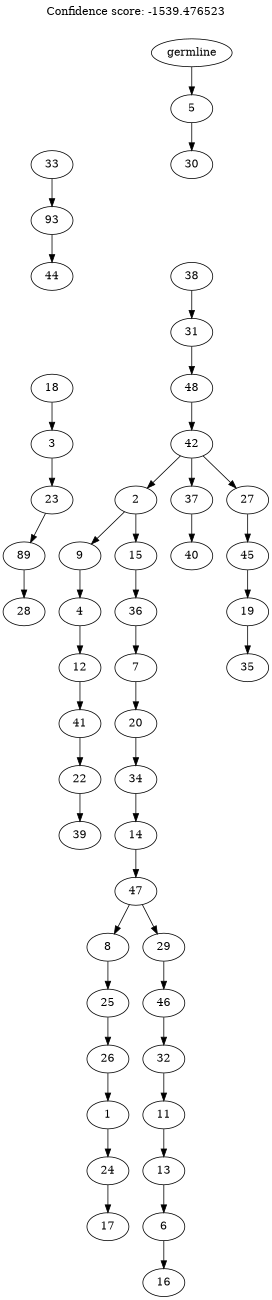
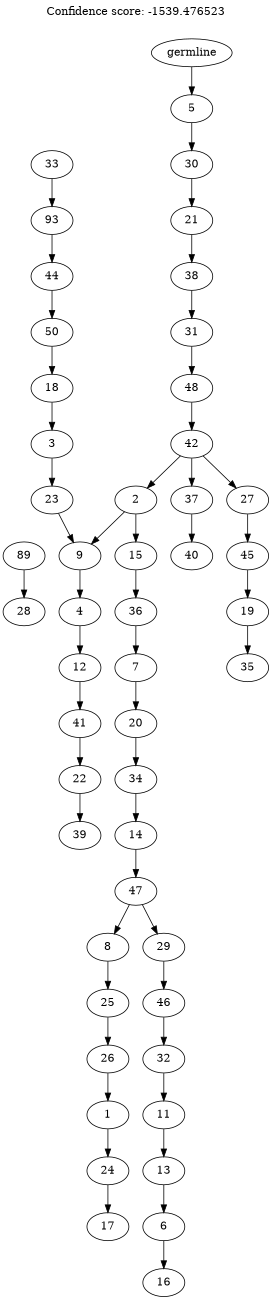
  digraph {
    label="Confidence score: -1539.476523"
    labelloc=t
    n1 [label=19]
    n2 [label=35]
    n3 [label=45]
    n4 [label=27]
    n5 [label=89]
    n6 [label=28]
    n7 [label=23]
    n8 [label=3]
    n9 [label=18]
+   n10 [label=50]
    n11 [label=44]
    n12 [label=93]
    n13 [label=33]
    n14 [label=40]
    n15 [label=37]
    n16 [label=24]
    n17 [label=17]
    n18 [label=1]
    n19 [label=26]
    n20 [label=25]
    n21 [label=8]
    n22 [label=6]
    n23 [label=16]
    n24 [label=13]
    n25 [label=11]
    n26 [label=32]
    n27 [label=46]
    n28 [label=29]
    n29 [label=47]
    n30 [label=14]
    n31 [label=34]
    n32 [label=20]
    n33 [label=7]
    n34 [label=36]
    n35 [label=15]
    n36 [label=22]
    n37 [label=39]
    n38 [label=41]
    n39 [label=12]
    n40 [label=4]
    n41 [label=9]
    n42 [label=2]
    n43 [label=42]
    n44 [label=48]
    n45 [label=31]
    n46 [label=38]
+   n47 [label=21]
    n48 [label=30]
    n49 [label=5]
    n50 [label=germline]
    n1 -> n2
    n3 -> n1
    n4 -> n3
    n5 -> n6
-   n7 -> n5
+   n7 -> n41
    n8 -> n7
    n9 -> n8
+   n10 -> n9
+   n11 -> n10
    n12 -> n11
    n13 -> n12
    n15 -> n14
    n16 -> n17
    n18 -> n16
    n19 -> n18
    n20 -> n19
    n21 -> n20
    n22 -> n23
    n24 -> n22
    n25 -> n24
    n26 -> n25
    n27 -> n26
    n28 -> n27
    n29 -> n21
    n29 -> n28
    n30 -> n29
    n31 -> n30
    n32 -> n31
    n33 -> n32
    n34 -> n33
    n35 -> n34
    n36 -> n37
    n38 -> n36
    n39 -> n38
    n40 -> n39
    n41 -> n40
    n42 -> n35
    n42 -> n41
    n43 -> n4
    n43 -> n15
    n43 -> n42
    n44 -> n43
    n45 -> n44
    n46 -> n45
+   n47 -> n46
+   n48 -> n47
    n49 -> n48
    n50 -> n49
  }
